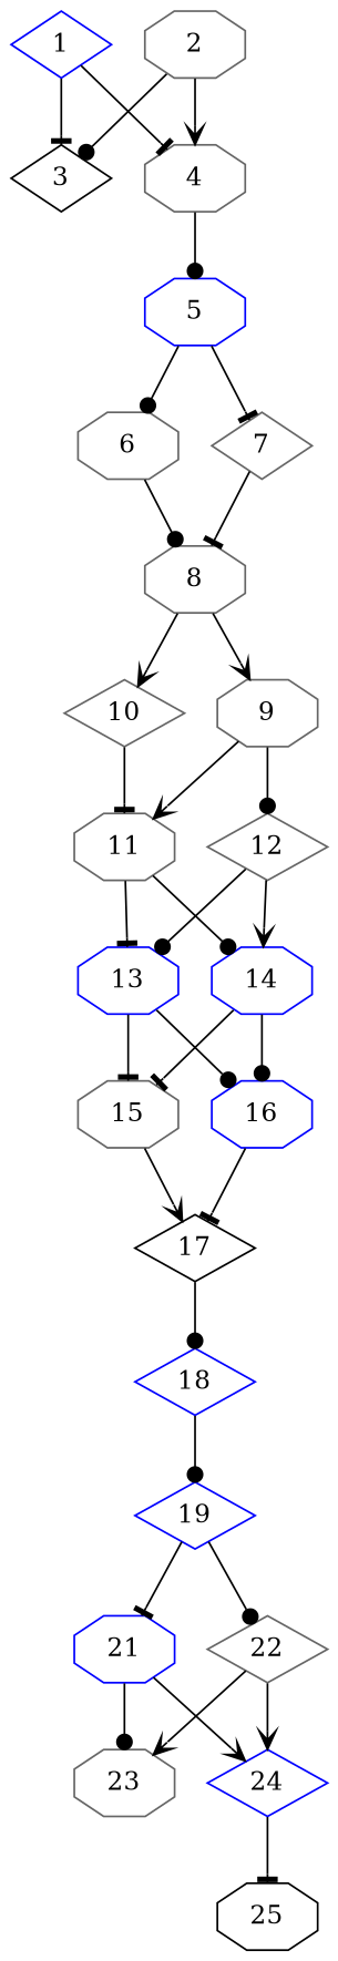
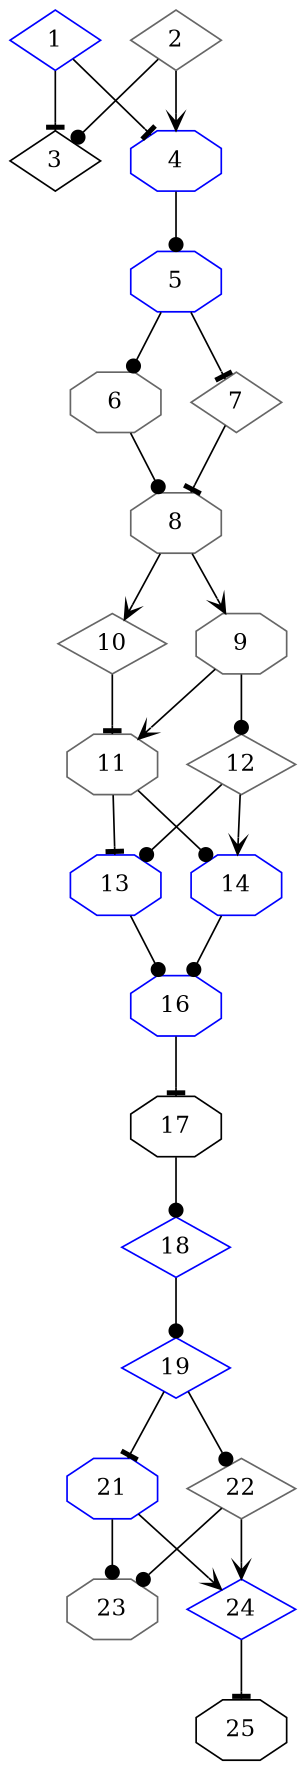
  digraph {
    node [alpha=0.14 color=gray40 shape=octagon]
    edge [arrowhead=dot]
    1 [color=blue expect_size=14354432 shape=diamond]
    3 [alpha=0.10 color=black expect_size=33017856 shape=diamond]
-   4 [alpha=0.17 expect_size=28054528]
+   4 [alpha=0.17 color=blue expect_size=28054528]
    5 [alpha=0.17 color=blue expect_size=47978496]
    6 [alpha=0.13 expect_size=9549824]
    7 [alpha=0.13 expect_size=29763584 shape=diamond]
-   2 [alpha=0.03 expect_size=30824448]
+   2 [alpha=0.03 expect_size=30824448 shape=diamond]
    8 [alpha=0.13 expect_size=22235136]
    9 [alpha=0.00 expect_size=20927488]
    10 [expect_size=20290560 shape=diamond]
    11 [alpha=0.10 expect_size=22528000]
    12 [alpha=0.04 expect_size=7971840 shape=diamond]
    13 [alpha=0.15 color=blue expect_size=15709184]
    14 [alpha=0.03 color=blue expect_size=39766016]
-   15 [expect_size=33774592]
    16 [alpha=0.03 color=blue expect_size=25712640]
-   17 [alpha=0.07 color=black expect_size=9729024 shape=diamond]
+   17 [alpha=0.07 color=black expect_size=9729024]
    18 [alpha=0.06 color=blue expect_size=40939520 shape=diamond]
    19 [alpha=0.08 color=blue expect_size=23286784 shape=diamond]
    21 [alpha=0.10 color=blue expect_size=8656896]
    22 [alpha=0.04 expect_size=31075328 shape=diamond]
    23 [alpha=0.09 expect_size=40314880]
    24 [alpha=0.04 color=blue expect_size=29193216 shape=diamond]
    25 [alpha=0.18 color=black expect_size=35411968]
    1 -> 3 [arrowhead=tee]
    1 -> 4 [arrowhead=tee]
    4 -> 5
    5 -> 6
    5 -> 7 [arrowhead=tee]
    6 -> 8
    7 -> 8 [arrowhead=tee]
    2 -> 3
    2 -> 4 [arrowhead=vee]
    8 -> 9 [arrowhead=vee]
    8 -> 10 [arrowhead=vee]
    9 -> 11 [arrowhead=vee]
    9 -> 12
    10 -> 11 [arrowhead=tee]
    11 -> 13 [arrowhead=tee]
    11 -> 14
    12 -> 13
    12 -> 14 [arrowhead=vee]
-   13 -> 15 [arrowhead=tee]
    13 -> 16
-   14 -> 15 [arrowhead=tee]
    14 -> 16
-   15 -> 17 [arrowhead=vee]
    16 -> 17 [arrowhead=tee]
    17 -> 18
    18 -> 19
    19 -> 21 [arrowhead=tee]
    19 -> 22
    21 -> 23
    21 -> 24 [arrowhead=vee]
-   22 -> 23 [arrowhead=vee]
+   22 -> 23
    22 -> 24 [arrowhead=vee]
    24 -> 25 [arrowhead=tee]
  }
